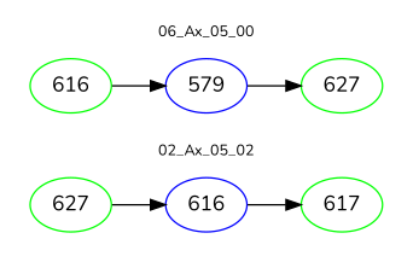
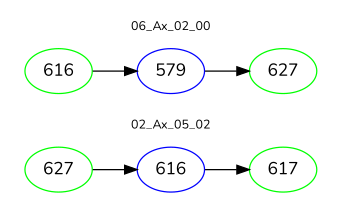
  digraph {
    rankdir=LR
    fontname=Nunito
    node [color=green fontname=Nunito]
    edge [color=black fontname=Nunito]
    n1 [label=627]
    n2 [color=blue label=616]
    n3 [label=617]
    n4 [label=616]
    n5 [color=blue label=579]
    n6 [label=627]
    subgraph cluster_1 {
      color=white
      fontsize=10
      label="02_Ax_05_02"
      n1
      n2
      n3
    }
    subgraph cluster_2 {
      color=white
      fontsize=10
-     label="06_Ax_05_00"
+     label="06_Ax_02_00"
      n4
      n5
      n6
    }
    n1 -> n2
    n2 -> n3
    n4 -> n5
    n5 -> n6
  }
